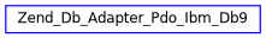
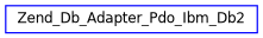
  digraph {
    rankdir=LR
    fontname="DejaVu Sans"
-   n1 [color=blue fillcolor=white fontname="DejaVu Sans" fontsize=10 height=0.2 label=Zend_Db_Adapter_Pdo_Ibm_Db9 shape=box style=filled width=0.4]
+   n1 [color=blue fillcolor=white fontname="DejaVu Sans" fontsize=10 height=0.2 label=Zend_Db_Adapter_Pdo_Ibm_Db2 shape=box style=filled width=0.4]
  }
